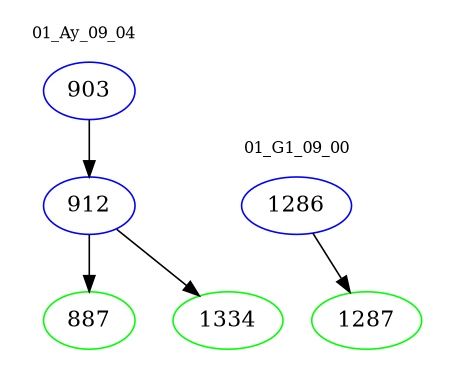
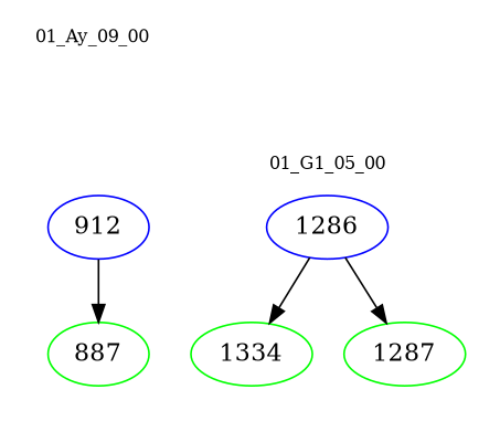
  digraph {
    node [color=blue]
    edge [color=black]
-   n1 [label=903]
    n2 [color=green label=887]
    n3 [label=912]
    n4 [label=1286]
    n5 [color=green label=1334]
    n6 [color=green label=1287]
    subgraph cluster_1 {
      color=white
      fontsize=10
-     label="01_Ay_09_04"
-     n1
+     label="01_Ay_09_00"
      n2
      n3
    }
    subgraph cluster_2 {
      color=white
      fontsize=10
-     label="01_G1_09_00"
+     label="01_G1_05_00"
      n4
      n5
      n6
    }
-   n1 -> n3
    n3 -> n2
-   n3 -> n5
+   n4 -> n5
    n4 -> n6
  }
